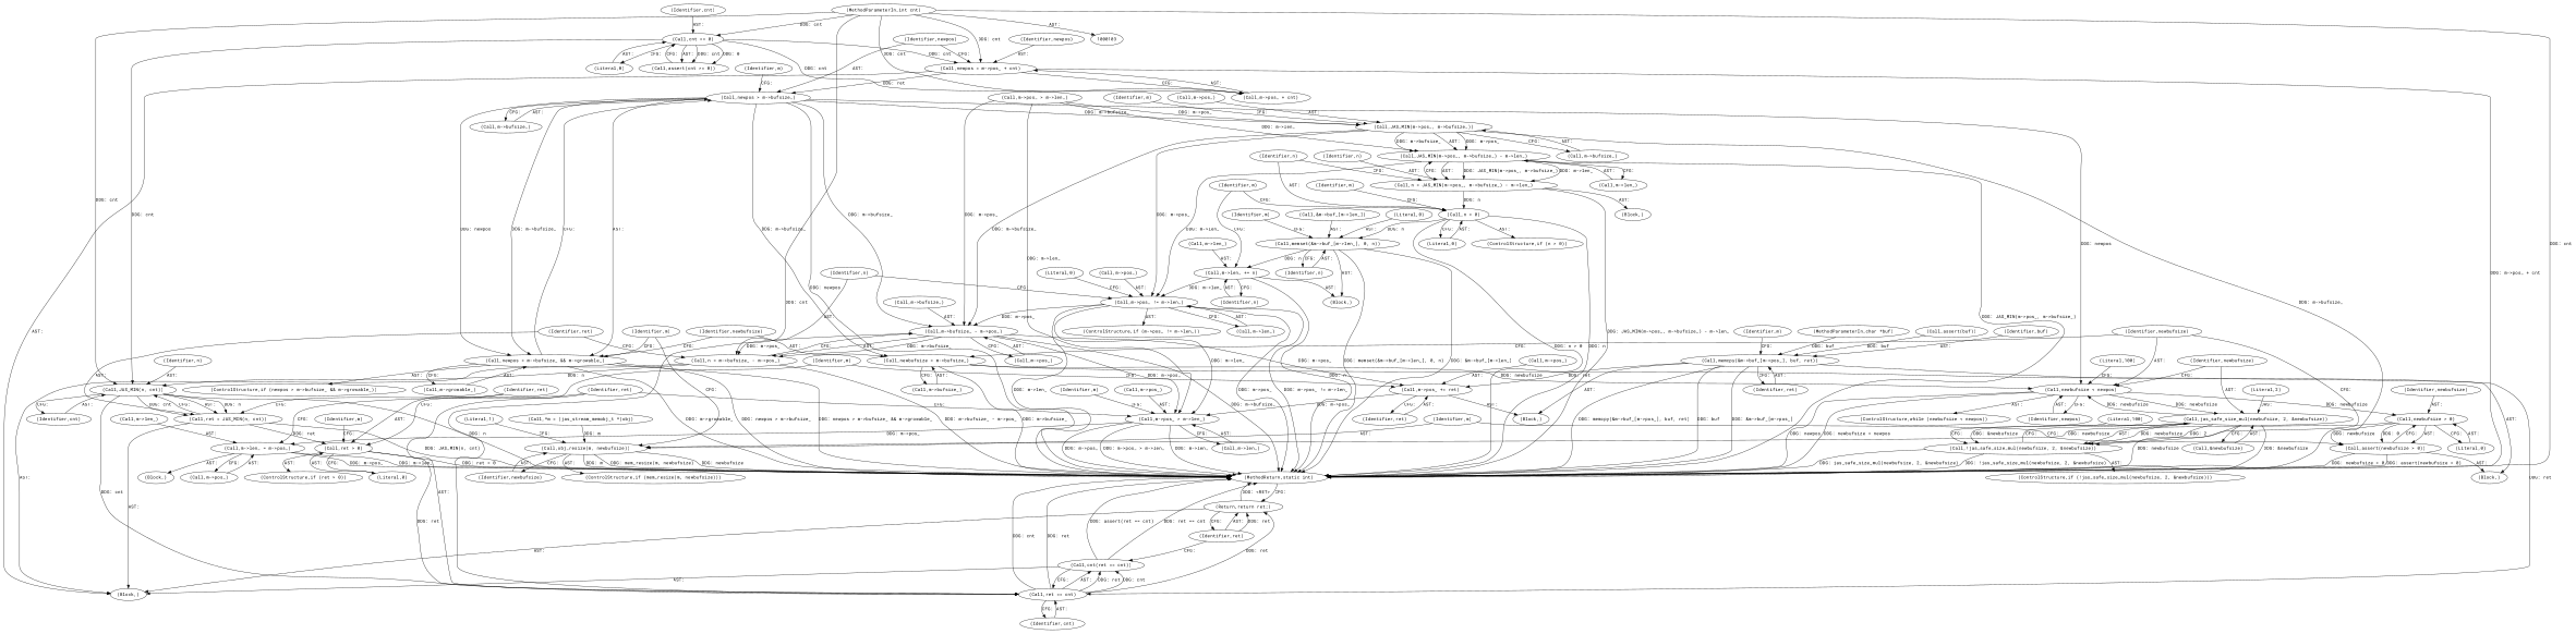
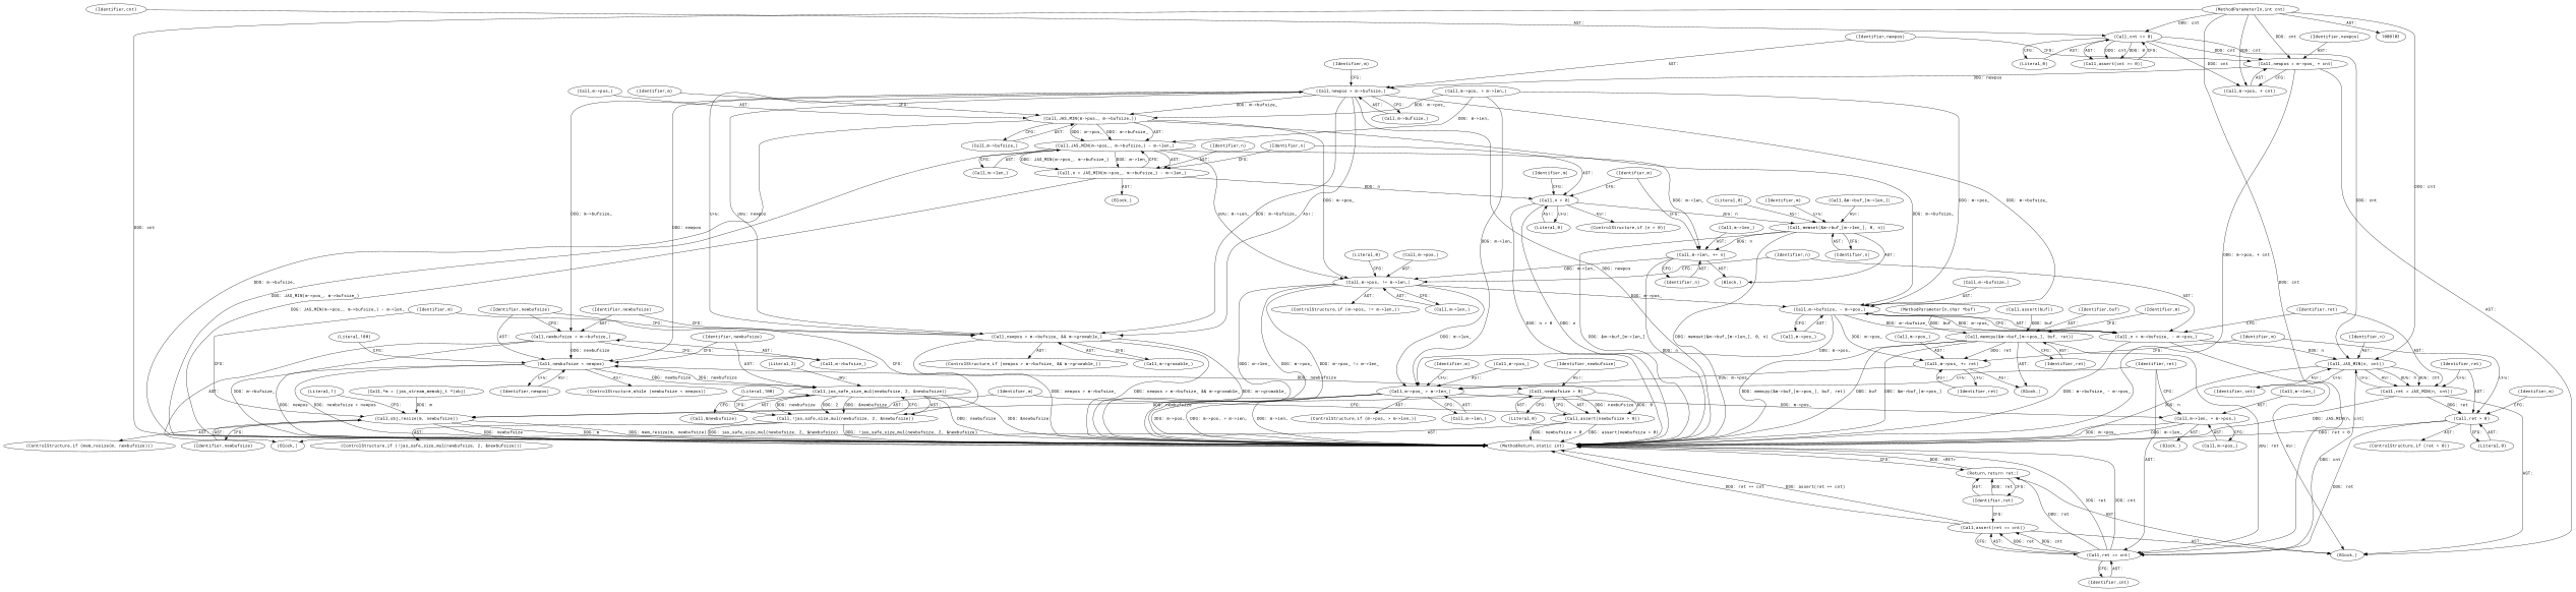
  digraph {
    fontname="Roboto Mono"
    node [fontname="Roboto Mono"]
    edge [fontname="Roboto Mono"]
    n1 [label="(Call,newpos = m->pos_ + cnt)"]
    n2 [label="(Call,newpos > m->bufsize_)"]
    n3 [label="(MethodReturn,static int)"]
    n4 [label="(Block,)"]
    n5 [label="(Call,m->pos_ + cnt)"]
    n6 [label="(Call,newpos > m->bufsize_ && m->growable_)"]
    n7 [label="(Call,newbufsize = m->bufsize_)"]
    n8 [label="(Call,newbufsize < newpos)"]
    n9 [label="(Call,JAS_MIN(m->pos_, m->bufsize_))"]
    n10 [label="(Call,m->bufsize_ - m->pos_)"]
    n11 [label="(Call,m->bufsize_)"]
    n12 [label="(Return,return ret;)"]
    n13 [label="(Call,cnt >= 0)"]
    n14 [label="(Call,JAS_MIN(n, cnt))"]
    n15 [label="(Call,assert(cnt >= 0))"]
    n16 [label="(Literal,0)"]
    n17 [label="(Call,ret == cnt)"]
    n18 [label="(Call,ret = JAS_MIN(n, cnt))"]
    n19 [label="(Identifier,cnt)"]
    n20 [label="(MethodParameterIn,int cnt)"]
    1000103
-   n22 [label="(Call,cnt(ret == cnt))"]
+   n22 [label="(Call,assert(ret == cnt))"]
    n23 [label="(Identifier,cnt)"]
    n24 [label="(Call,m->growable_)"]
    n25 [label="(ControlStructure,if (newpos > m->bufsize_ && m->growable_))"]
    n26 [label="(Call,m->bufsize_)"]
    n27 [label="(Block,)"]
    n28 [label="(Call,jas_safe_size_mul(newbufsize, 2, &newbufsize))"]
    n29 [label="(Call,newbufsize > 0)"]
    n30 [label="(Identifier,newpos)"]
    n31 [label="(ControlStructure,while (newbufsize < newpos))"]
    n32 [label="(Call,JAS_MIN(m->pos_, m->bufsize_) - m->len_)"]
    n33 [label="(Call,m->pos_ != m->len_)"]
    n34 [label="(Call,m->bufsize_)"]
    n35 [label="(Call,m->pos_ > m->len_)"]
    n36 [label="(Call,n = m->bufsize_ - m->pos_)"]
    n37 [label="(Call,m->pos_ += ret)"]
    n38 [label="(Call,m->pos_)"]
    n39 [label="(Call,!jas_safe_size_mul(newbufsize, 2, &newbufsize))"]
    n40 [label="(Call,&newbufsize)"]
    n41 [label="(Call,assert(newbufsize > 0))"]
    n42 [label="(Call,obj_resize(m, newbufsize))"]
    n43 [label="(Literal,0)"]
    n44 [label="(ControlStructure,if (!jas_safe_size_mul(newbufsize, 2, &newbufsize)))"]
    n45 [label="(Identifier,newbufsize)"]
    n46 [label="(ControlStructure,if (mem_resize(m, newbufsize)))"]
    n47 [label="(Call,n = JAS_MIN(m->pos_, m->bufsize_) - m->len_)"]
    n48 [label="(Call,m->len_ += n)"]
    n49 [label="(Call,m->len_)"]
    n50 [label="(ControlStructure,if (m->pos_ != m->len_))"]
    n51 [label="(Call,m->len_)"]
    n52 [label="(Call,n > 0)"]
    n53 [label="(Block,)"]
    n54 [label="(Block,)"]
    n55 [label="(Identifier,n)"]
    n56 [label="(Call,memset(&m->buf_[m->len_], 0, n))"]
    n57 [label="(ControlStructure,if (n > 0))"]
    n58 [label="(Literal,0)"]
    n59 [label="(Identifier,n)"]
    n60 [label="(Call,m->len_ = m->pos_)"]
+   n61 [label="(ControlStructure,if (m->pos_ > m->len_))"]
    n62 [label="(Call,m->len_)"]
    n63 [label="(Block,)"]
    n64 [label="(Identifier,ret)"]
    n65 [label="(Call,ret > 0)"]
    n66 [label="(Literal,0)"]
    n67 [label="(ControlStructure,if (ret > 0))"]
    n68 [label="(Call,memcpy(&m->buf_[m->pos_], buf, ret))"]
    n69 [label="(Identifier,ret)"]
    n70 [label="(Block,)"]
    n71 [label="(Call,m->pos_)"]
    n72 [label="(Identifier,ret)"]
    n73 [label="(Call,assert(buf))"]
    n74 [label="(Literal,100)"]
    n75 [label="(Identifier,m)"]
    n76 [label="(Literal,100)"]
    n77 [label="(Identifier,m)"]
    n78 [label="(Identifier,buf)"]
    n79 [label="(Identifier,n)"]
    n80 [label="(Identifier,ret)"]
    n81 [label="(Identifier,m)"]
    n82 [label="(Literal,2)"]
    n83 [label="(Identifier,n)"]
    n84 [label="(Identifier,m)"]
    n85 [label="(Call,&m->buf_[m->len_])"]
    n86 [label="(Call,m->len_)"]
    n87 [label="(Identifier,m)"]
    n88 [label="(Identifier,m)"]
    n89 [label="(Literal,0)"]
    n90 [label="(Literal,1)"]
    n91 [label="(Call,m->bufsize_)"]
    n92 [label="(Identifier,cnt)"]
    n93 [label="(Identifier,ret)"]
    n94 [label="(Call,m->pos_)"]
    n95 [label="(Call,m->pos_)"]
    n96 [label="(Identifier,ret)"]
    n97 [label="(Identifier,m)"]
    n98 [label="(Identifier,m)"]
    n99 [label="(Identifier,newpos)"]
    n100 [label="(Identifier,m)"]
    n101 [label="(Call,m->len_)"]
    n102 [label="(Identifier,newbufsize)"]
    n103 [label="(MethodParameterIn,char *buf)"]
    n104 [label="(Literal,0)"]
    n105 [label="(Call,m->pos_ > m->len_)"]
    n106 [label="(Identifier,newbufsize)"]
    n107 [label="(Identifier,m)"]
    n108 [label="(Identifier,n)"]
    n109 [label="(Identifier,m)"]
    n110 [label="(Identifier,n)"]
    n111 [label="(Call,m->pos_)"]
    n112 [label="(Identifier,newbufsize)"]
    n113 [label="(Identifier,newbufsize)"]
    n114 [label="(Call,m->pos_)"]
    n115 [label="(Identifier,newpos)"]
    n116 [label="(Call,*m = (jas_stream_memobj_t *)obj)"]
-   n1 -> n2 [label="DDG: ret"]
+   n1 -> n2 [label="DDG: newpos"]
    n1 -> n3 [label="DDG: m->pos_ + cnt"]
    n1 -> n4 [label="AST: "]
    n1 -> n5 [label="CFG: "]
    n2 -> n3 [label="DDG: newpos"]
    n2 -> n6 [label="AST: "]
    n2 -> n6 [label="DDG: newpos"]
    n2 -> n6 [label="DDG: m->bufsize_"]
    n2 -> n7 [label="DDG: m->bufsize_"]
    n2 -> n8 [label="DDG: newpos"]
    n2 -> n9 [label="DDG: m->bufsize_"]
    n2 -> n10 [label="DDG: m->bufsize_"]
    n2 -> n11 [label="CFG: "]
    n3 -> n12 [label="CFG: "]
    n5 -> n1 [label="AST: "]
    n6 -> n2 [label="CFG: "]
    n6 -> n3 [label="DDG: newpos > m->bufsize_"]
    n6 -> n3 [label="DDG: newpos > m->bufsize_ && m->growable_"]
    n6 -> n3 [label="DDG: m->growable_"]
    n6 -> n24 [label="CFG: "]
    n6 -> n25 [label="AST: "]
    n7 -> n3 [label="DDG: m->bufsize_"]
    n7 -> n8 [label="DDG: newbufsize"]
    n7 -> n26 [label="CFG: "]
    n7 -> n27 [label="AST: "]
    n8 -> n3 [label="DDG: newpos"]
    n8 -> n3 [label="DDG: newbufsize < newpos"]
    n8 -> n28 [label="DDG: newbufsize"]
    n8 -> n29 [label="DDG: newbufsize"]
    n8 -> n30 [label="CFG: "]
    n8 -> n31 [label="AST: "]
    n9 -> n3 [label="DDG: m->bufsize_"]
    n9 -> n10 [label="DDG: m->bufsize_"]
    n9 -> n32 [label="AST: "]
    n9 -> n32 [label="DDG: m->pos_"]
    n9 -> n32 [label="DDG: m->bufsize_"]
    n9 -> n33 [label="DDG: m->pos_"]
    n9 -> n34 [label="CFG: "]
-   n10 -> n3 [label="DDG: m->bufsize_"]
    n10 -> n35 [label="DDG: m->pos_"]
    n10 -> n36 [label="AST: "]
    n10 -> n36 [label="DDG: m->bufsize_"]
    n10 -> n36 [label="DDG: m->pos_"]
    n10 -> n37 [label="DDG: m->pos_"]
    n10 -> n38 [label="CFG: "]
    n11 -> n2 [label="AST: "]
    n12 -> n3 [label="DDG: <RET>"]
    n12 -> n4 [label="AST: "]
    n12 -> n72 [label="CFG: "]
    n13 -> n1 [label="DDG: cnt"]
    n13 -> n5 [label="DDG: cnt"]
    n13 -> n14 [label="DDG: cnt"]
    n13 -> n15 [label="AST: "]
    n13 -> n15 [label="DDG: cnt"]
    n13 -> n15 [label="DDG: 0"]
    n13 -> n16 [label="CFG: "]
    n14 -> n3 [label="DDG: n"]
    n14 -> n17 [label="DDG: cnt"]
    n14 -> n18 [label="AST: "]
    n14 -> n18 [label="DDG: n"]
    n14 -> n18 [label="DDG: cnt"]
    n14 -> n19 [label="CFG: "]
    n15 -> n13 [label="CFG: "]
    n16 -> n13 [label="AST: "]
    n17 -> n3 [label="DDG: cnt"]
    n17 -> n3 [label="DDG: ret"]
    n17 -> n12 [label="DDG: ret"]
    n17 -> n22 [label="AST: "]
    n17 -> n22 [label="DDG: ret"]
    n17 -> n22 [label="DDG: cnt"]
    n17 -> n23 [label="CFG: "]
    n18 -> n3 [label="DDG: JAS_MIN(n, cnt)"]
    n18 -> n4 [label="AST: "]
    n18 -> n14 [label="CFG: "]
    n18 -> n65 [label="DDG: ret"]
    n19 -> n14 [label="AST: "]
    n20 -> n1 [label="DDG: cnt"]
    n20 -> n3 [label="DDG: cnt"]
    n20 -> n5 [label="DDG: cnt"]
    n20 -> n13 [label="DDG: cnt"]
    n20 -> n14 [label="DDG: cnt"]
    n20 -> n17 [label="DDG: cnt"]
    n20 -> 1000103 [label="AST: "]
    n22 -> n3 [label="DDG: assert(ret == cnt)"]
    n22 -> n3 [label="DDG: ret == cnt"]
    n22 -> n4 [label="AST: "]
    n22 -> n17 [label="CFG: "]
    n23 -> n17 [label="AST: "]
    n24 -> n6 [label="AST: "]
    n26 -> n7 [label="AST: "]
    n28 -> n3 [label="DDG: newbufsize"]
    n28 -> n3 [label="DDG: &newbufsize"]
    n28 -> n8 [label="DDG: newbufsize"]
    n28 -> n39 [label="AST: "]
    n28 -> n39 [label="DDG: newbufsize"]
    n28 -> n39 [label="DDG: 2"]
    n28 -> n39 [label="DDG: &newbufsize"]
    n28 -> n40 [label="CFG: "]
    n29 -> n41 [label="AST: "]
    n29 -> n41 [label="DDG: newbufsize"]
    n29 -> n41 [label="DDG: 0"]
    n29 -> n42 [label="DDG: newbufsize"]
    n29 -> n43 [label="CFG: "]
    n30 -> n8 [label="AST: "]
    n32 -> n3 [label="DDG: JAS_MIN(m->pos_, m->bufsize_)"]
    n32 -> n33 [label="DDG: m->len_"]
    n32 -> n47 [label="AST: "]
    n32 -> n47 [label="DDG: JAS_MIN(m->pos_, m->bufsize_)"]
    n32 -> n47 [label="DDG: m->len_"]
+   n32 -> n48 [label="DDG: m->len_"]
    n32 -> n49 [label="CFG: "]
    n33 -> n3 [label="DDG: m->pos_ != m->len_"]
    n33 -> n3 [label="DDG: m->len_"]
    n33 -> n3 [label="DDG: m->pos_"]
    n33 -> n10 [label="DDG: m->pos_"]
    n33 -> n35 [label="DDG: m->len_"]
    n33 -> n50 [label="AST: "]
    n33 -> n51 [label="CFG: "]
    n34 -> n9 [label="AST: "]
    n35 -> n3 [label="DDG: m->pos_ > m->len_"]
    n35 -> n3 [label="DDG: m->len_"]
    n35 -> n3 [label="DDG: m->pos_"]
    n35 -> n60 [label="DDG: m->pos_"]
+   n35 -> n61 [label="AST: "]
    n35 -> n62 [label="CFG: "]
    n36 -> n3 [label="DDG: m->bufsize_ - m->pos_"]
    n36 -> n4 [label="AST: "]
    n36 -> n10 [label="CFG: "]
    n36 -> n14 [label="DDG: n"]
    n37 -> n35 [label="DDG: m->pos_"]
    n37 -> n63 [label="AST: "]
    n37 -> n64 [label="CFG: "]
    n38 -> n10 [label="AST: "]
    n39 -> n3 [label="DDG: jas_safe_size_mul(newbufsize, 2, &newbufsize)"]
    n39 -> n3 [label="DDG: !jas_safe_size_mul(newbufsize, 2, &newbufsize)"]
    n39 -> n28 [label="CFG: "]
    n39 -> n44 [label="AST: "]
    n40 -> n28 [label="AST: "]
    n41 -> n3 [label="DDG: newbufsize > 0"]
    n41 -> n3 [label="DDG: assert(newbufsize > 0)"]
    n41 -> n27 [label="AST: "]
    n41 -> n29 [label="CFG: "]
    n42 -> n3 [label="DDG: m"]
    n42 -> n3 [label="DDG: mem_resize(m, newbufsize)"]
    n42 -> n3 [label="DDG: newbufsize"]
    n42 -> n45 [label="CFG: "]
    n42 -> n46 [label="AST: "]
    n43 -> n29 [label="AST: "]
    n45 -> n42 [label="AST: "]
    n47 -> n3 [label="DDG: JAS_MIN(m->pos_, m->bufsize_) - m->len_"]
    n47 -> n32 [label="CFG: "]
    n47 -> n52 [label="DDG: n"]
    n47 -> n53 [label="AST: "]
    n48 -> n3 [label="DDG: n"]
    n48 -> n33 [label="DDG: m->len_"]
    n48 -> n54 [label="AST: "]
    n48 -> n55 [label="CFG: "]
    n49 -> n32 [label="AST: "]
    n51 -> n33 [label="AST: "]
    n52 -> n3 [label="DDG: n > 0"]
    n52 -> n3 [label="DDG: n"]
    n52 -> n56 [label="DDG: n"]
    n52 -> n57 [label="AST: "]
    n52 -> n58 [label="CFG: "]
    n55 -> n48 [label="AST: "]
    n56 -> n3 [label="DDG: memset(&m->buf_[m->len_], 0, n)"]
    n56 -> n3 [label="DDG: &m->buf_[m->len_]"]
    n56 -> n48 [label="DDG: n"]
    n56 -> n54 [label="AST: "]
    n56 -> n59 [label="CFG: "]
    n58 -> n52 [label="AST: "]
    n59 -> n56 [label="AST: "]
    n60 -> n3 [label="DDG: m->pos_"]
    n60 -> n3 [label="DDG: m->len_"]
    n60 -> n70 [label="AST: "]
    n60 -> n71 [label="CFG: "]
    n62 -> n35 [label="AST: "]
    n64 -> n37 [label="AST: "]
    n65 -> n3 [label="DDG: ret > 0"]
    n65 -> n17 [label="DDG: ret"]
    n65 -> n66 [label="CFG: "]
    n65 -> n67 [label="AST: "]
    n66 -> n65 [label="AST: "]
    n68 -> n3 [label="DDG: memcpy(&m->buf_[m->pos_], buf, ret)"]
    n68 -> n3 [label="DDG: buf"]
    n68 -> n3 [label="DDG: &m->buf_[m->pos_]"]
    n68 -> n17 [label="DDG: ret"]
    n68 -> n37 [label="DDG: ret"]
    n68 -> n63 [label="AST: "]
    n68 -> n69 [label="CFG: "]
    n69 -> n68 [label="AST: "]
    n71 -> n60 [label="AST: "]
    n72 -> n12 [label="AST: "]
    n72 -> n12 [label="DDG: ret"]
    n72 -> n22 [label="CFG: "]
    n73 -> n68 [label="DDG: buf"]
    n74 -> n39 [label="CFG: "]
    n75 -> n35 [label="CFG: "]
    n76 -> n8 [label="CFG: "]
    n77 -> n41 [label="CFG: "]
    n77 -> n42 [label="AST: "]
    n78 -> n68 [label="AST: "]
    n79 -> n47 [label="AST: "]
    n80 -> n18 [label="CFG: "]
    n80 -> n65 [label="AST: "]
    n81 -> n52 [label="CFG: "]
    n82 -> n28 [label="JAS: "]
    n83 -> n33 [label="CFG: "]
    n83 -> n36 [label="AST: "]
    n84 -> n9 [label="CFG: "]
    n85 -> n56 [label="AST: "]
    n86 -> n60 [label="AST: "]
    n87 -> n6 [label="CFG: "]
    n87 -> n42 [label="CFG: "]
    n88 -> n48 [label="CFG: "]
    n88 -> n52 [label="CFG: "]
    n89 -> n33 [label="CFG: "]
    n90 -> n42 [label="CFG: "]
    n91 -> n10 [label="AST: "]
    n92 -> n13 [label="AST: "]
    n93 -> n17 [label="AST: "]
    n93 -> n35 [label="CFG: "]
    n93 -> n60 [label="CFG: "]
    n94 -> n33 [label="AST: "]
    n95 -> n37 [label="AST: "]
    n96 -> n18 [label="AST: "]
    n96 -> n36 [label="CFG: "]
    n97 -> n2 [label="CFG: "]
    n98 -> n37 [label="CFG: "]
    n98 -> n65 [label="CFG: "]
    n99 -> n1 [label="CFG: "]
    n99 -> n2 [label="AST: "]
    n100 -> n68 [label="CFG: "]
    n101 -> n48 [label="AST: "]
    n102 -> n29 [label="AST: "]
    n103 -> n68 [label="DDG: buf"]
    n104 -> n56 [label="AST: "]
    n105 -> n9 [label="DDG: m->pos_"]
    n105 -> n10 [label="DDG: m->pos_"]
    n105 -> n32 [label="DDG: m->len_"]
    n105 -> n35 [label="DDG: m->len_"]
    n106 -> n8 [label="CFG: "]
    n106 -> n28 [label="AST: "]
    n107 -> n65 [label="CFG: "]
    n108 -> n14 [label="AST: "]
    n109 -> n56 [label="CFG: "]
    n110 -> n47 [label="CFG: "]
    n110 -> n52 [label="AST: "]
    n111 -> n35 [label="AST: "]
    n112 -> n7 [label="CFG: "]
    n112 -> n8 [label="AST: "]
    n112 -> n39 [label="CFG: "]
    n113 -> n6 [label="CFG: "]
    n113 -> n7 [label="AST: "]
    n114 -> n9 [label="AST: "]
    n115 -> n1 [label="AST: "]
    n116 -> n42 [label="DDG: m"]
  }
